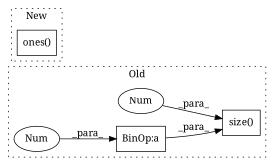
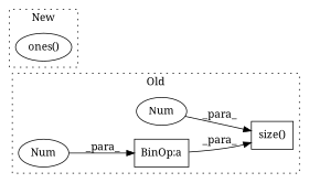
  digraph {
    fontname="Noto Serif"
    rankdir=LR
    node [a=75 fontname="Noto Serif" shape=box]
    edge [fontname="Noto Serif"]
    n1 [l="15,1" label="size()" s="877,893"]
    n2 [a=76 l=1 label=Num s=892 shape=ellipse]
    n3 [a=82 l=3 label="BinOp:a" s=907]
    n4 [a=76 l=2 label=Num s=910 shape=ellipse]
-   n5 [l="11,22" label="ones()" s="1078,1135"]
+   n5 [l="11,22" label="ones()" s="1078,1135" shape=ellipse]
    subgraph cluster_1 {
      label=Old
      style=dotted
      n1
      n2
      n3
      n4
    }
    subgraph cluster_2 {
      label=New
      style=dotted
      n5
    }
    n2 -> n1 [label=_para_]
    n3 -> n1 [label=_para_]
    n4 -> n3 [label=_para_]
  }
